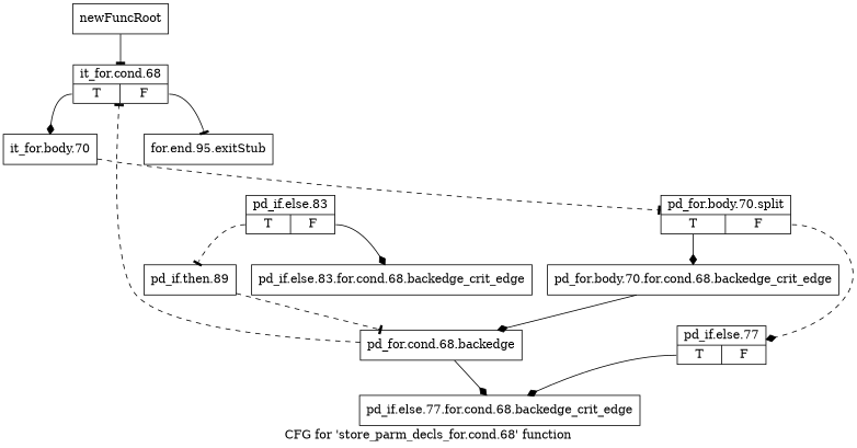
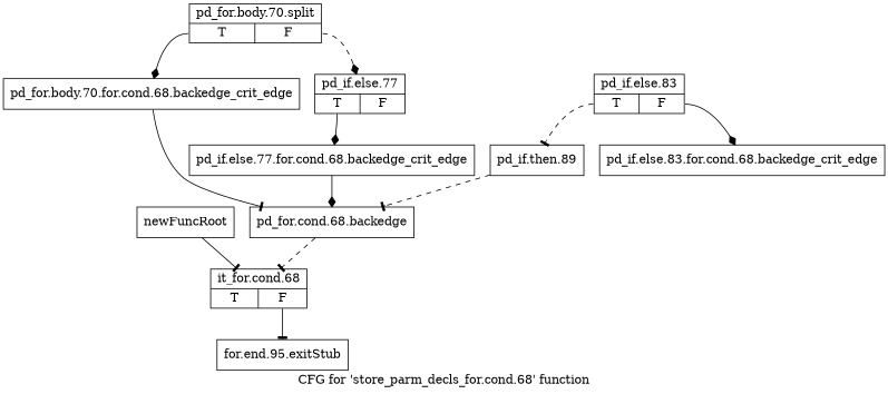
  digraph {
    label="CFG for 'store_parm_decls_for.cond.68' function"
    node [shape=record]
    edge [arrowhead=diamond style=solid]
    n1 [label="{newFuncRoot}"]
    n2 [label="{it_for.cond.68|{<s0>T|<s1>F}}"]
    n3 [label="{for.end.95.exitStub}"]
-   n4 [label="{it_for.body.70}"]
    n5 [label="{pd_for.body.70.split|{<s0>T|<s1>F}}"]
    n6 [label="{pd_for.body.70.for.cond.68.backedge_crit_edge}"]
    n7 [label="{pd_if.else.77|{<s0>T|<s1>F}}"]
    n8 [label="{pd_for.cond.68.backedge}"]
    n9 [label="{pd_if.else.77.for.cond.68.backedge_crit_edge}"]
    n10 [label="{pd_if.else.83|{<s0>T|<s1>F}}"]
    n11 [label="{pd_if.then.89}"]
    n12 [label="{pd_if.else.83.for.cond.68.backedge_crit_edge}"]
    n1 -> n2 [arrowhead=tee]
    n2 -> n3 [arrowhead=tee tailport=s1]
-   n2 -> n4 [tailport=s0]
-   n4 -> n5 [arrowhead=tee style=dashed]
    n5 -> n6 [tailport=s0]
    n5 -> n7 [style=dashed tailport=s1]
-   n6 -> n8
+   n6 -> n8 [arrowhead=tee]
    n7 -> n9 [tailport=s0]
    n8 -> n2 [arrowhead=tee style=dashed]
-   n8 -> n9
+   n9 -> n8
    n10 -> n11 [arrowhead=tee style=dashed tailport=s0]
    n10 -> n12 [tailport=s1]
    n11 -> n8 [arrowhead=tee style=dashed]
  }
